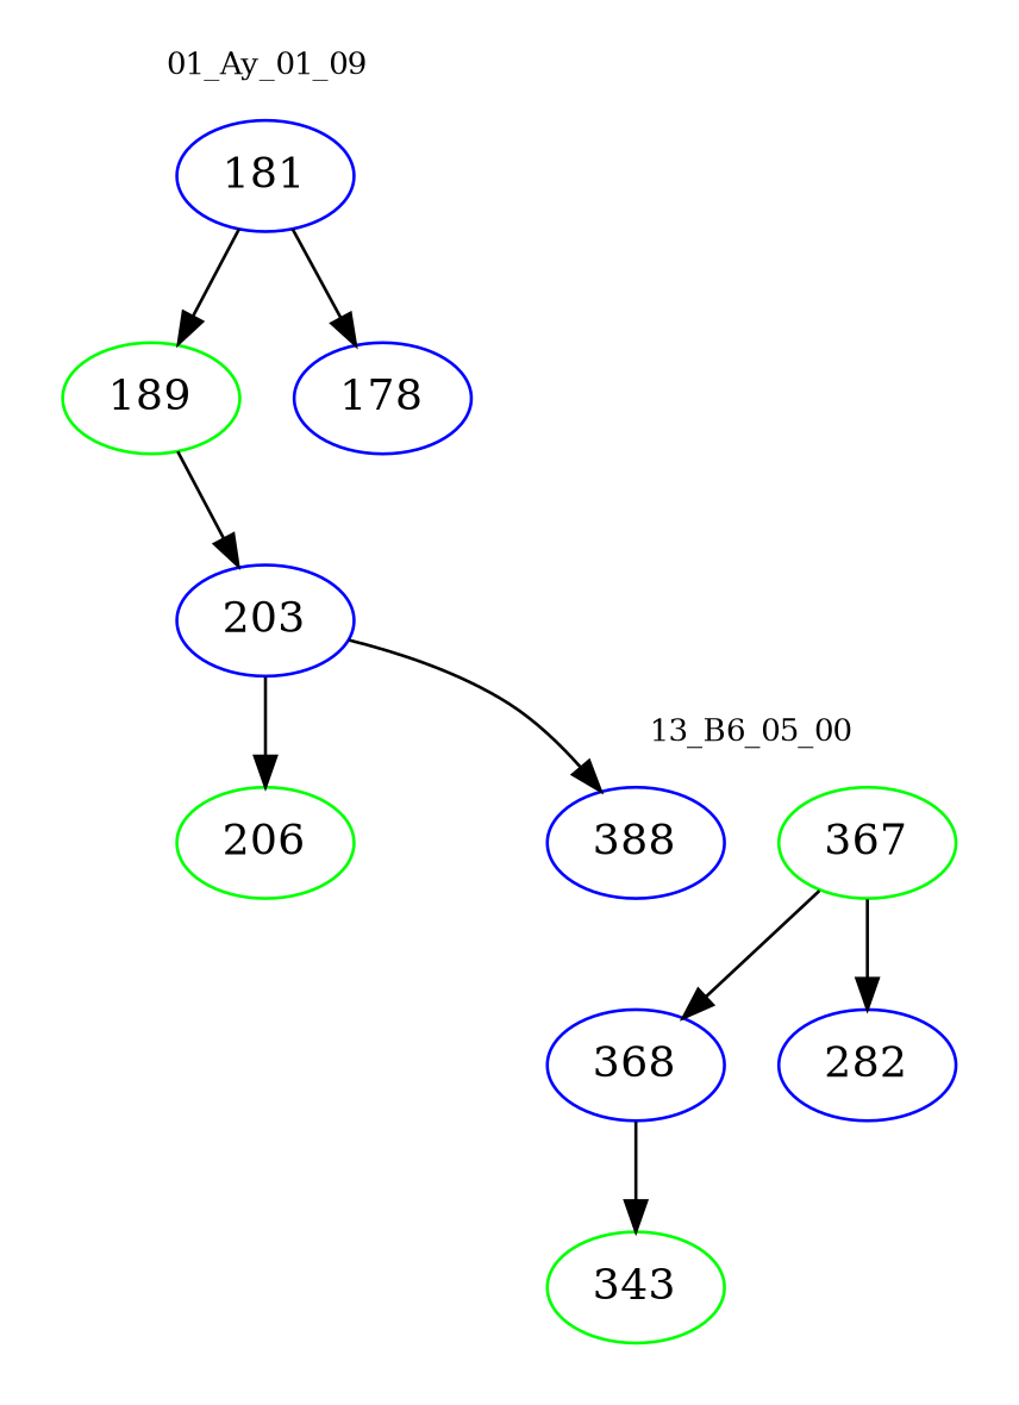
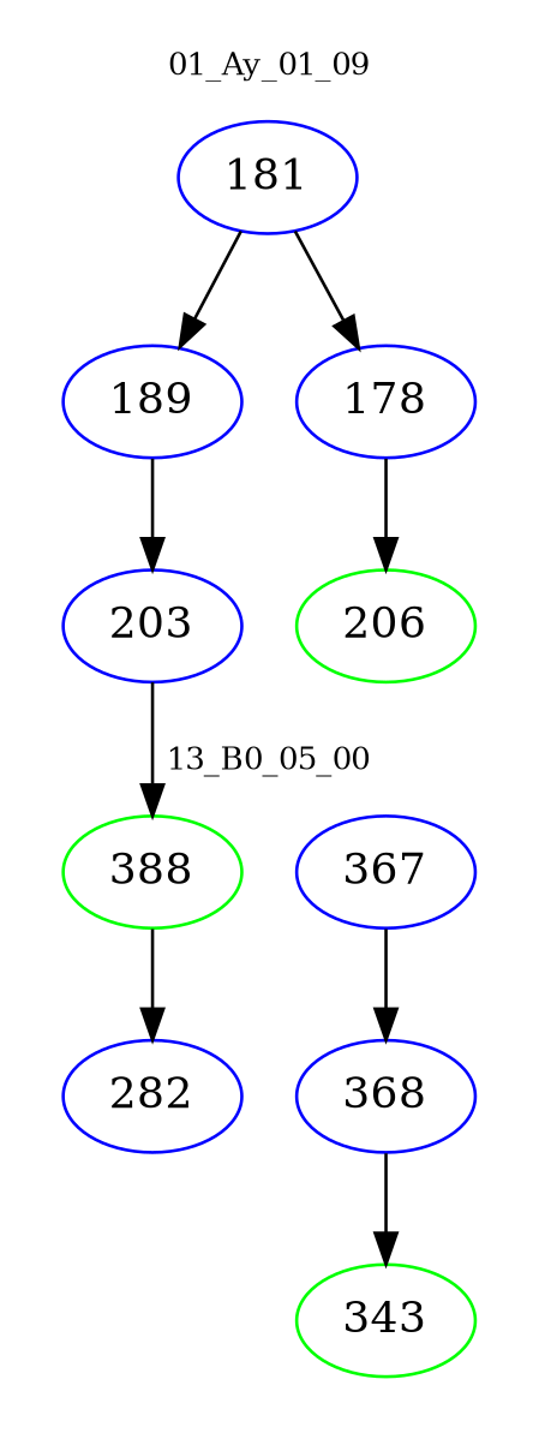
  digraph {
    node [color=blue]
    edge [color=black]
-   n1 [color=green label=189]
+   n1 [label=189]
    n2 [label=181]
    n3 [label=203]
    n4 [label=178]
    n5 [color=green label=206]
-   n6 [color=green label=367]
+   n6 [label=367]
    n7 [label=368]
-   n8 [label=388]
+   n8 [color=green label=388]
    n9 [color=green label=343]
    n10 [label=282]
    subgraph cluster_1 {
      color=white
      fontsize=10
      label="01_Ay_01_09"
      n1
      n2
      n3
      n4
      n5
    }
    subgraph cluster_2 {
      color=white
      fontsize=10
-     label="13_B6_05_00"
+     label="13_B0_05_00"
      n6
      n7
      n8
      n9
      n10
    }
    n1 -> n3
    n2 -> n1
    n2 -> n4
-   n3 -> n5
+   n4 -> n5
    n3 -> n8
    n6 -> n7
    n7 -> n9
-   n6 -> n10
+   n8 -> n10
  }
